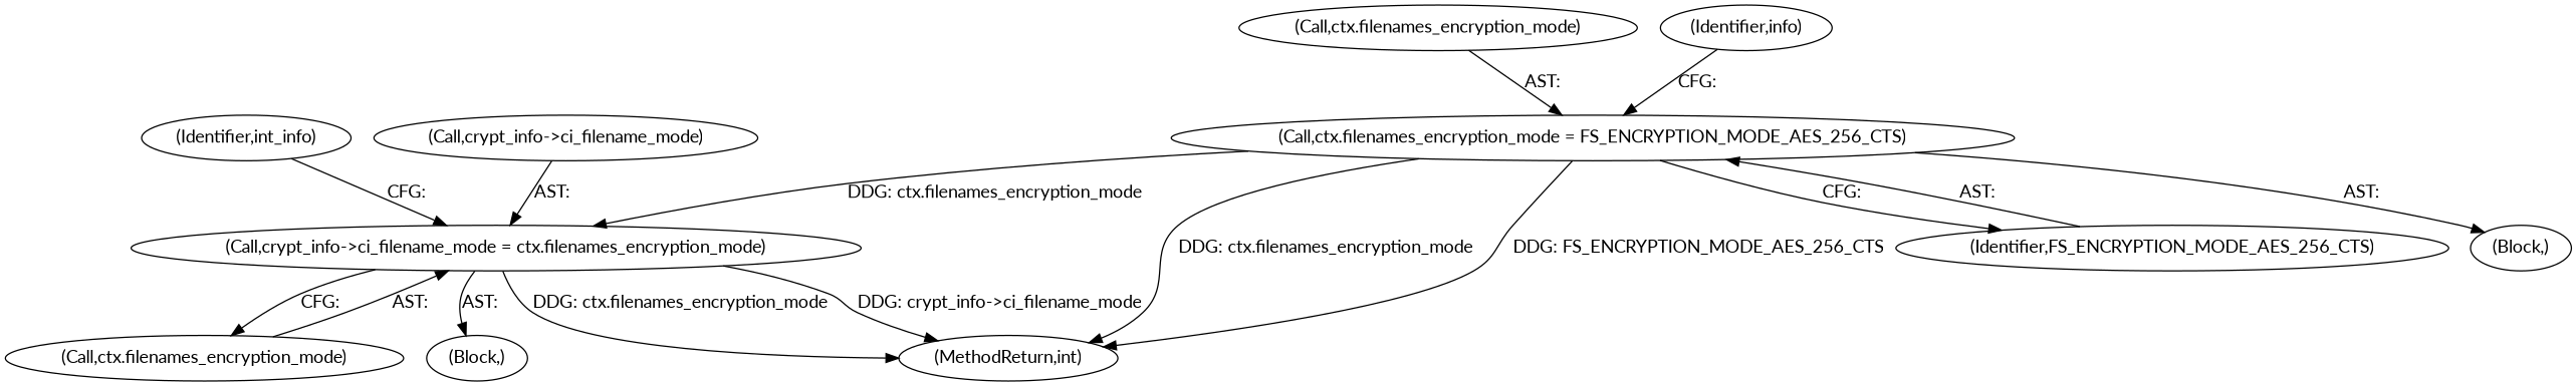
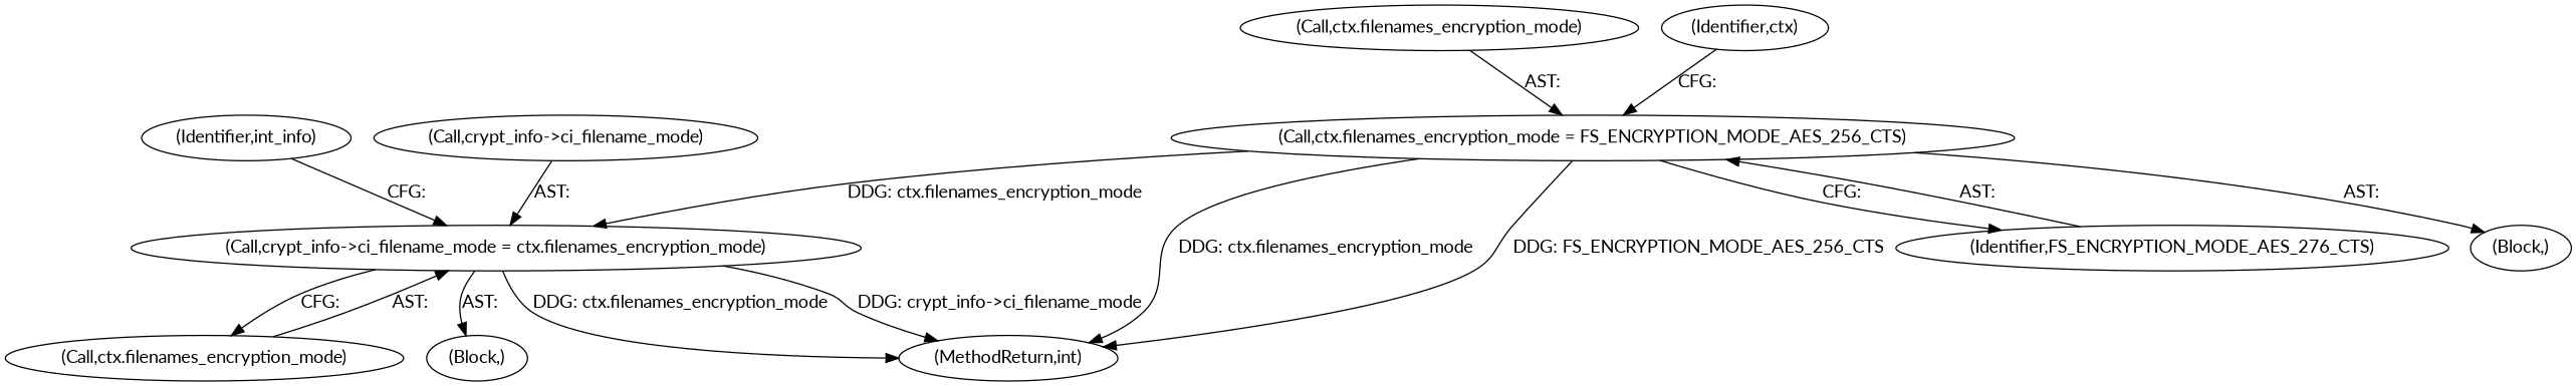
  digraph {
    fontname=Lato
    node [fontname=Lato]
    edge [fontname=Lato]
    n1 [label="(Call,crypt_info->ci_filename_mode = ctx.filenames_encryption_mode)"]
    n2 [label="(Call,ctx.filenames_encryption_mode)"]
    n3 [label="(Block,)"]
    n4 [label="(MethodReturn,int)"]
    n5 [label="(Call,ctx.filenames_encryption_mode = FS_ENCRYPTION_MODE_AES_256_CTS)"]
-   n6 [label="(Identifier,FS_ENCRYPTION_MODE_AES_256_CTS)"]
+   n6 [label="(Identifier,FS_ENCRYPTION_MODE_AES_276_CTS)"]
    n7 [label="(Block,)"]
    n8 [label="(Identifier,int_info)"]
    n9 [label="(Call,ctx.filenames_encryption_mode)"]
-   n10 [label="(Identifier,info)"]
+   n10 [label="(Identifier,ctx)"]
    n11 [label="(Call,crypt_info->ci_filename_mode)"]
    n1 -> n2 [label="CFG: "]
    n1 -> n3 [label="AST: "]
    n1 -> n4 [label="DDG: ctx.filenames_encryption_mode"]
    n1 -> n4 [label="DDG: crypt_info->ci_filename_mode"]
    n2 -> n1 [label="AST: "]
    n5 -> n1 [label="DDG: ctx.filenames_encryption_mode"]
    n5 -> n4 [label="DDG: ctx.filenames_encryption_mode"]
    n5 -> n4 [label="DDG: FS_ENCRYPTION_MODE_AES_256_CTS"]
    n5 -> n6 [label="CFG: "]
    n5 -> n7 [label="AST: "]
    n6 -> n5 [label="AST: "]
    n8 -> n1 [label="CFG: "]
    n9 -> n5 [label="AST: "]
    n10 -> n5 [label="CFG: "]
    n11 -> n1 [label="AST: "]
  }
